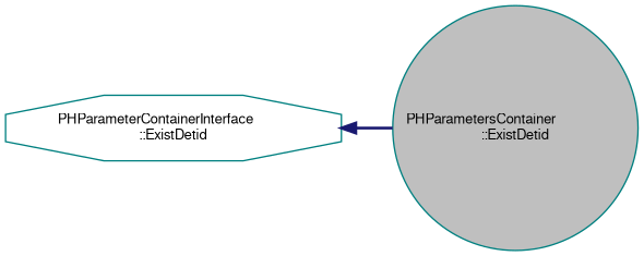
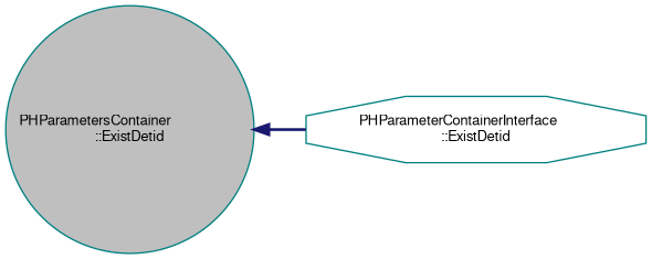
  digraph {
    rankdir=LR
    node [color=teal fontname=FreeSans fontsize=10]
    n1 [fillcolor=grey75 fontcolor=black height=0.2 label="PHParametersContainer\l::ExistDetid" shape=circle style=filled width=0.4]
    n2 [height=0.2 label="PHParameterContainerInterface\l::ExistDetid" shape=octagon width=0.4]
-   n2 -> n1 [color=midnightblue dir=back fontname=FreeSans fontsize=10 labelfontname=FreeSans labelfontsize=10 style=bold]
+   n1 -> n2 [color=midnightblue dir=back fontname=FreeSans fontsize=10 labelfontname=FreeSans labelfontsize=10 style=bold]
  }
